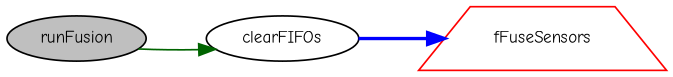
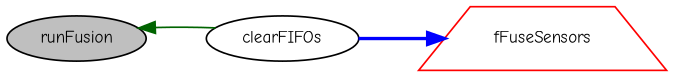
  digraph {
    fontname="Comic Neue"
    rankdir=LR
    node [color=black fillcolor=white fontname="Comic Neue" fontsize=10 shape=ellipse style=filled]
    edge [fontname="Comic Neue" fontsize=10 labelfontname=Helvetica labelfontsize=10]
    n1 [fillcolor=grey75 fontcolor=black height=0.2 label=runFusion width=0.4]
    n2 [height=0.2 label=clearFIFOs width=0.4]
    n3 [color=red height=0.2 label=fFuseSensors shape=trapezium width=0.4]
-   n1 -> n2 [color=darkgreen style=solid]
+   n2 -> n1 [color=darkgreen style=solid]
    n2 -> n3 [color=blue style=bold]
  }
